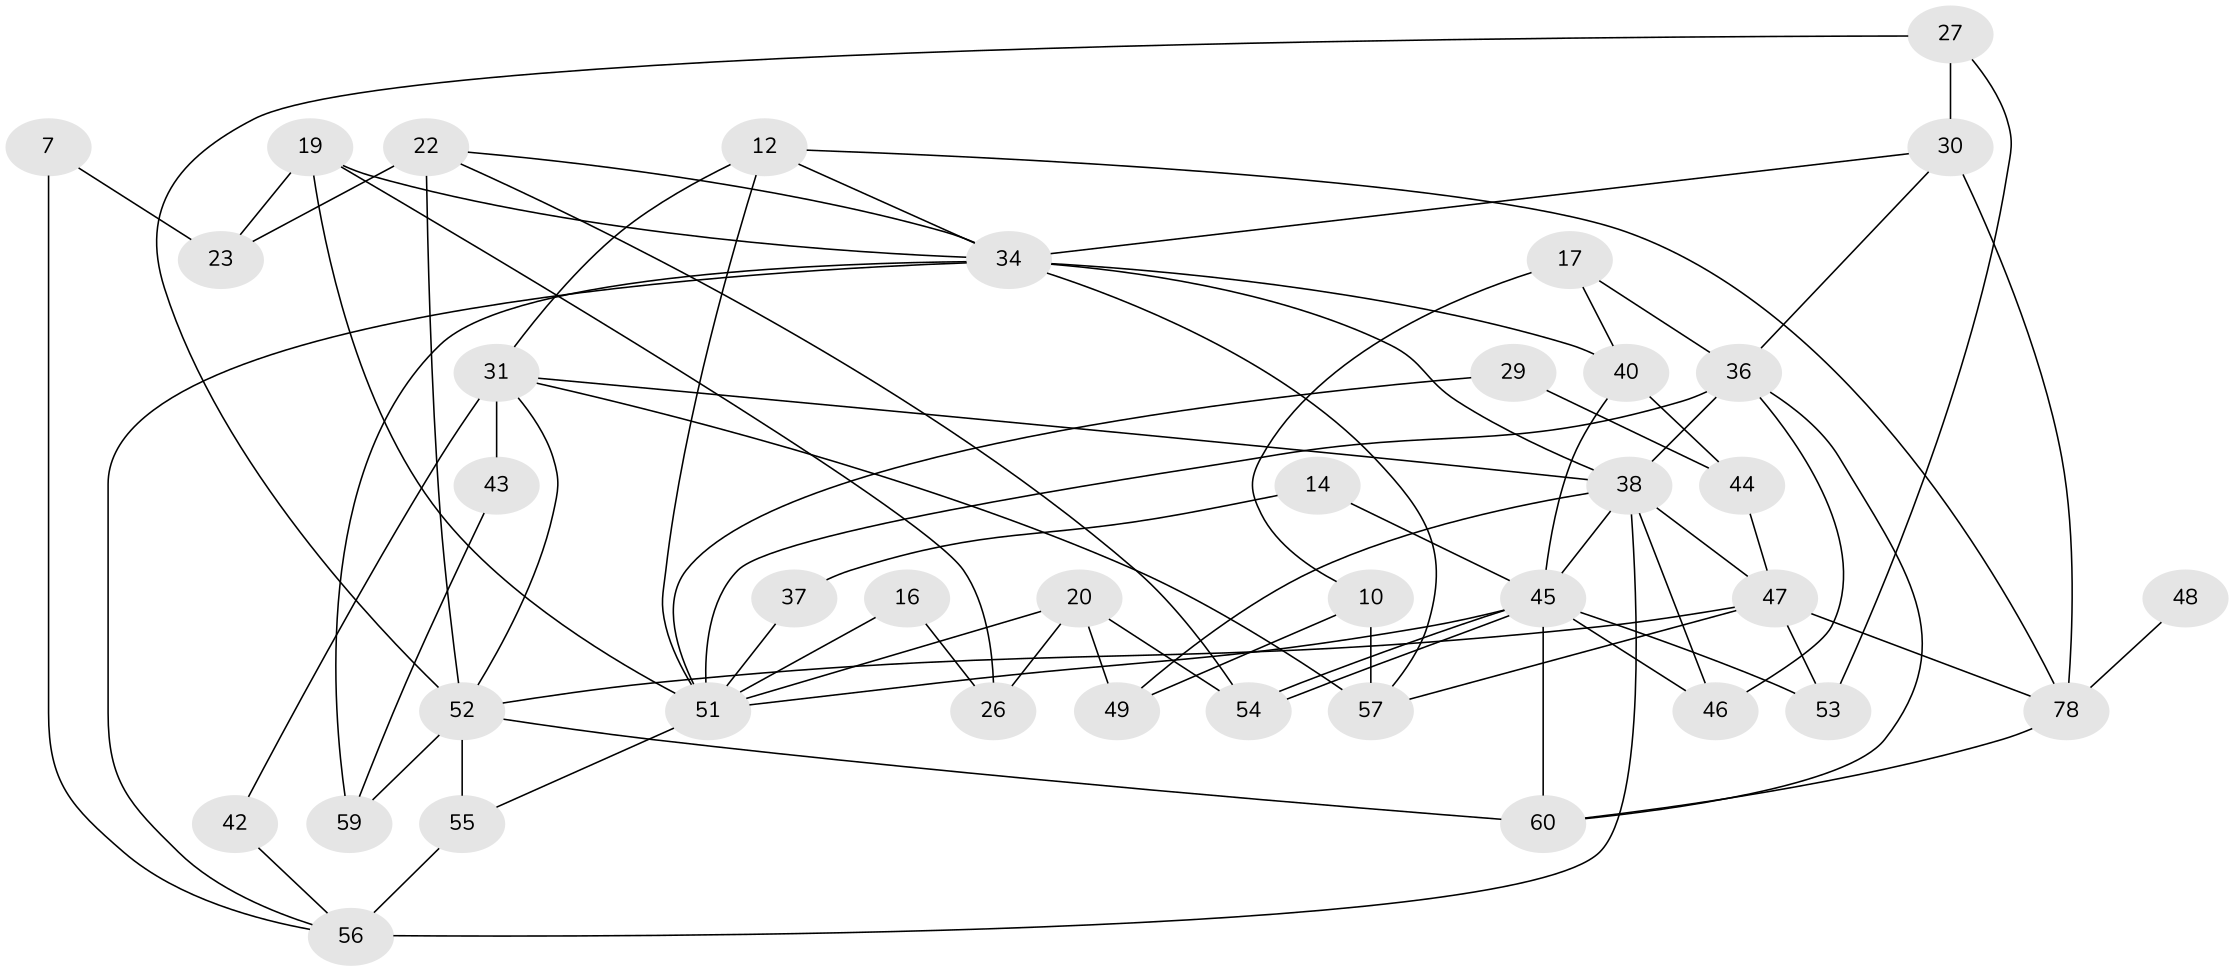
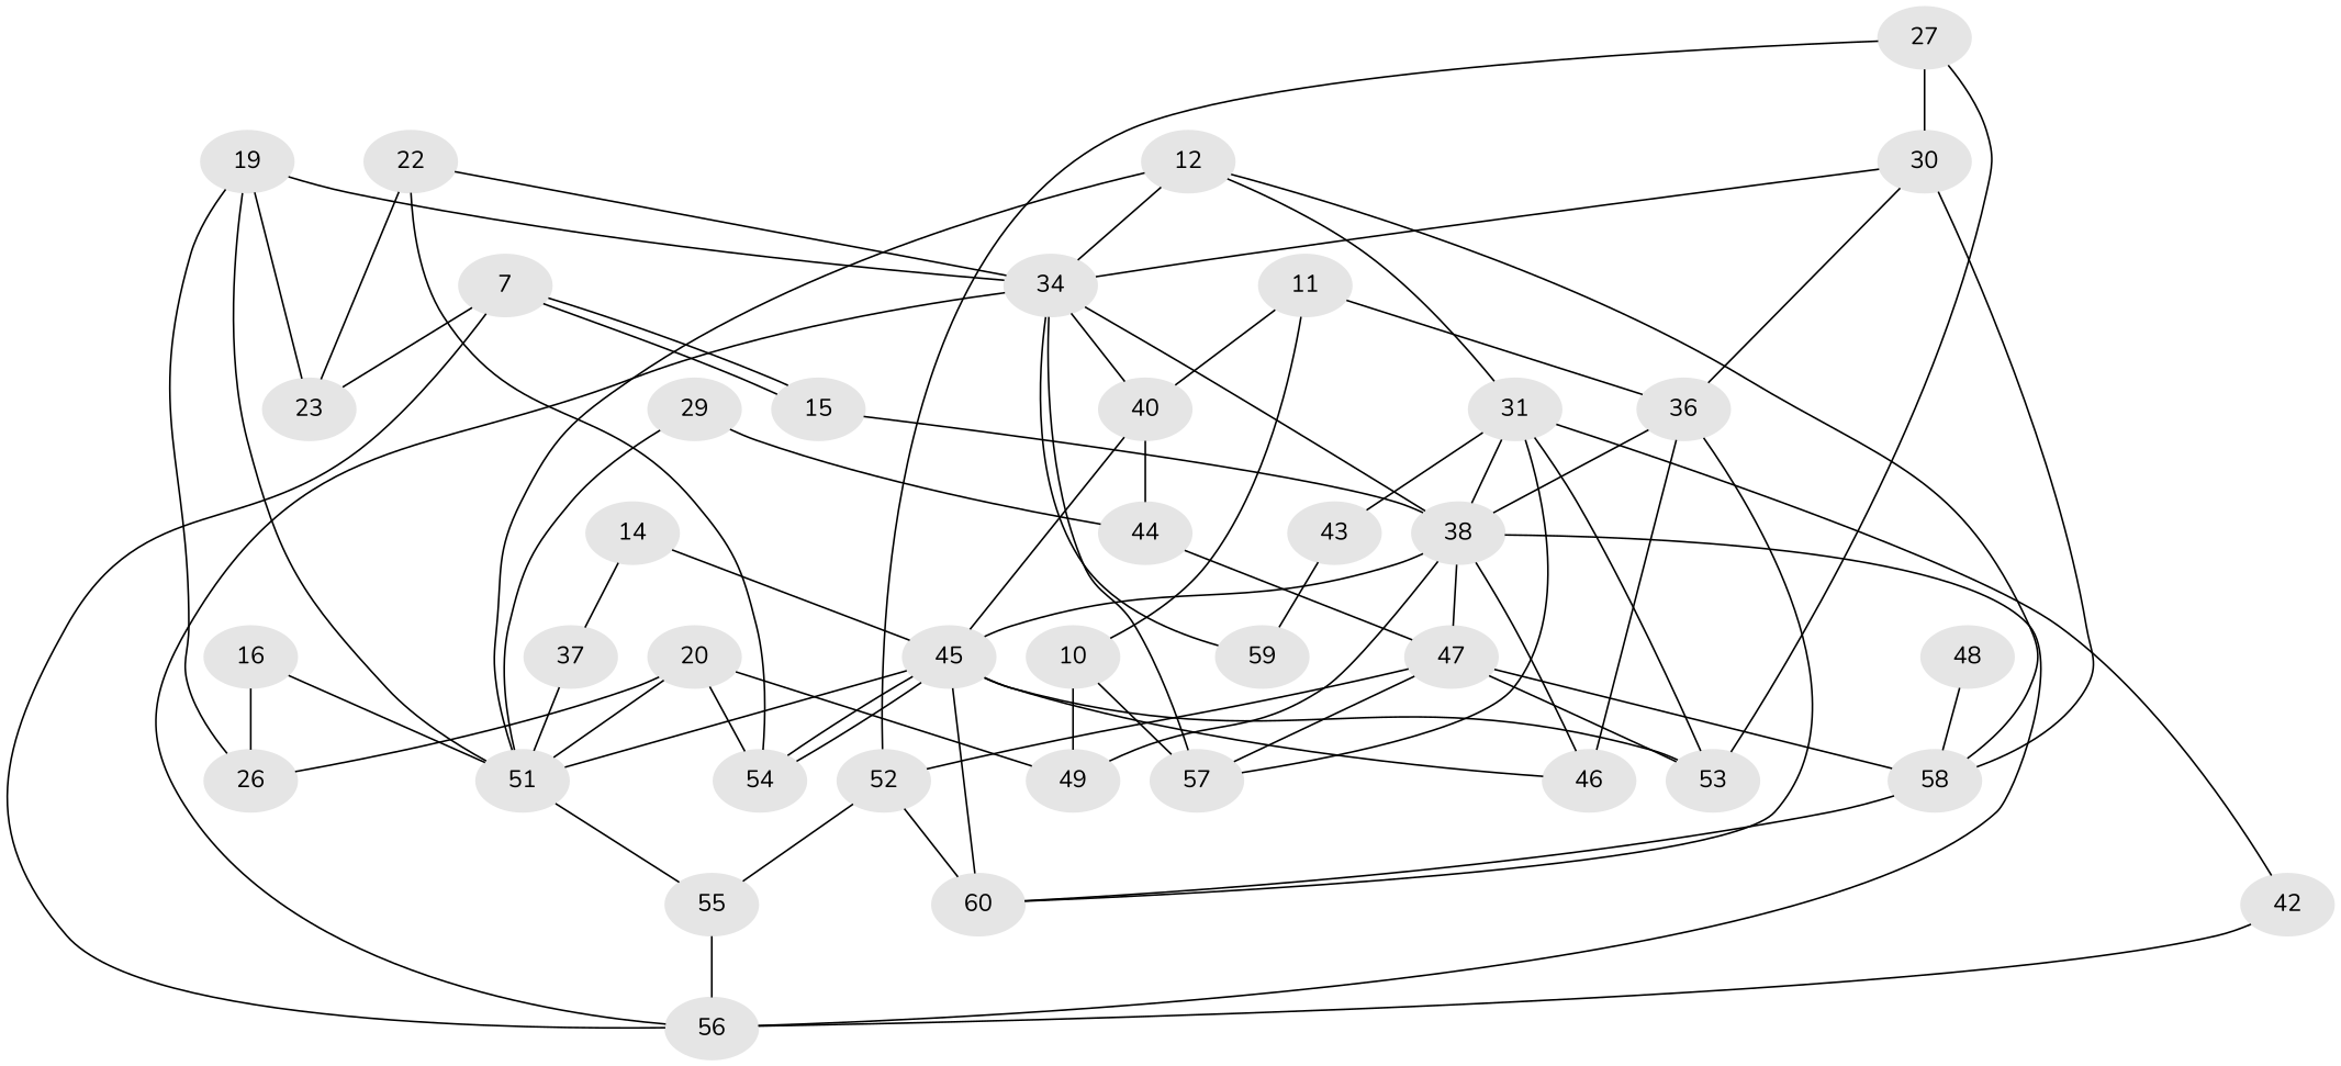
  graph {
    fontname=Nunito
    node [color=gray90 fontname=Nunito style=filled]
    edge [fontname=Nunito]
    7
+   15
    23
    56 [super="+5"]
    38 [super="+35+21"]
-   11 [super="+4" label=17]
+   11 [super="+4"]
    n7 [label=10 super="+1"]
    36 [super="+10"]
    40
    49 [super="+24"]
    57 [super="+50"]
    51 [super="+41"]
    46
    60 [super="+9"]
    45 [super="+18"]
    44
    12 [super="+2"]
    31
    34 [super="+25+8"]
-   58 [super="+32" label=78]
+   58 [super="+32"]
    52 [super="+13"]
    42
    43
    59
    55
    14
    37
    54
    53
    47
    16
    26
    19
    20
    22 [super="+6"]
    27
    30
    29
    48
+   7 -- 15
+   7 -- 15
    7 -- 23
    7 -- 56
+   15 -- 38
    38 -- 56
    38 -- 49
    38 -- 46
    38 -- 45 [weight=2]
    38 -- 47
    11 -- n7 [weight=2]
    11 -- 36
    11 -- 40
    n7 -- 49
    n7 -- 57 [weight=2]
    36 -- 38 [weight=2]
-   36 -- 51 [weight=2]
    36 -- 46
    36 -- 60 [weight=2]
    40 -- 45
    40 -- 44
    51 -- 55
    45 -- 51
    45 -- 46
    45 -- 60 [weight=2]
    45 -- 54
    45 -- 54
    45 -- 53
    44 -- 47
    12 -- 51
    12 -- 31
    12 -- 34
    12 -- 58
    31 -- 38
    31 -- 57
-   31 -- 52
+   31 -- 53
    31 -- 42
    31 -- 43
    34 -- 56
    34 -- 38
    34 -- 40
    34 -- 57
    34 -- 59
    58 -- 60
    52 -- 60 [weight=2]
-   52 -- 59
    52 -- 55
    42 -- 56
    43 -- 59
    55 -- 56 [weight=2]
    14 -- 45
    14 -- 37
    37 -- 51
    47 -- 57
    47 -- 58 [weight=2]
    47 -- 52
    47 -- 53
    16 -- 51
    16 -- 26
    19 -- 23
    19 -- 51
    19 -- 34
    19 -- 26
    20 -- 49 [weight=2]
    20 -- 51
    20 -- 54
    20 -- 26
    22 -- 23
    22 -- 34
-   22 -- 52 [weight=2]
    22 -- 54
    27 -- 52
    27 -- 53
    27 -- 30
    30 -- 36
    30 -- 34
    30 -- 58
    29 -- 51
    29 -- 44
    48 -- 58
  }
